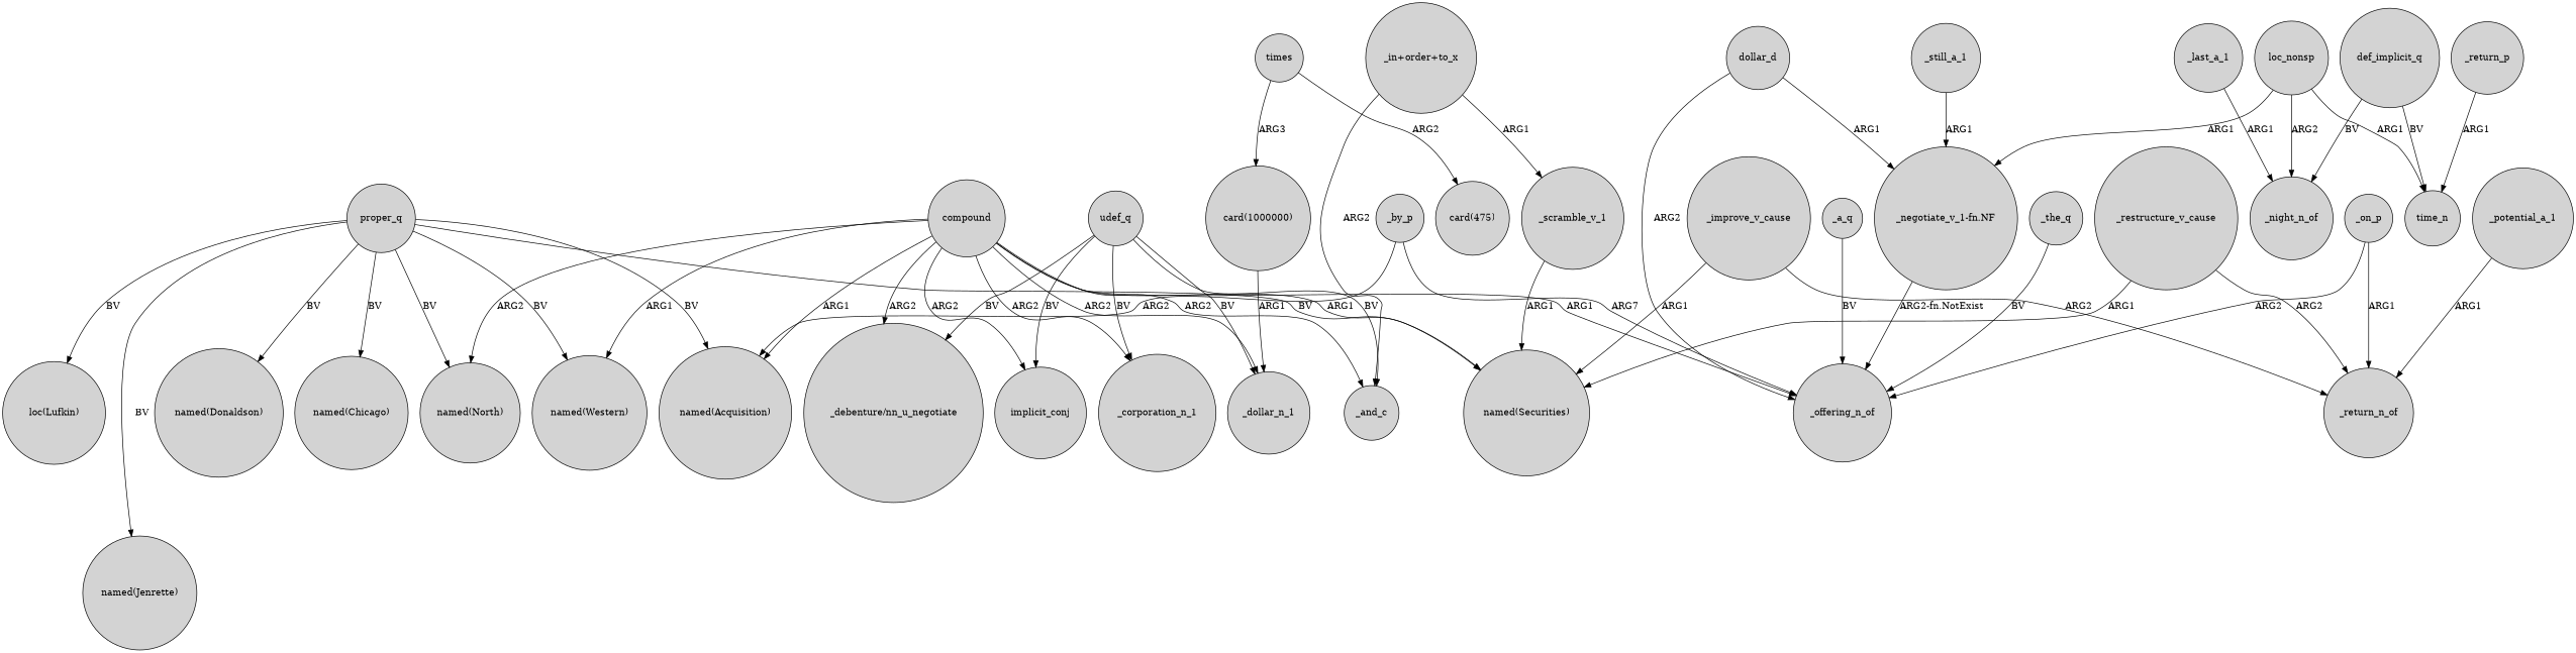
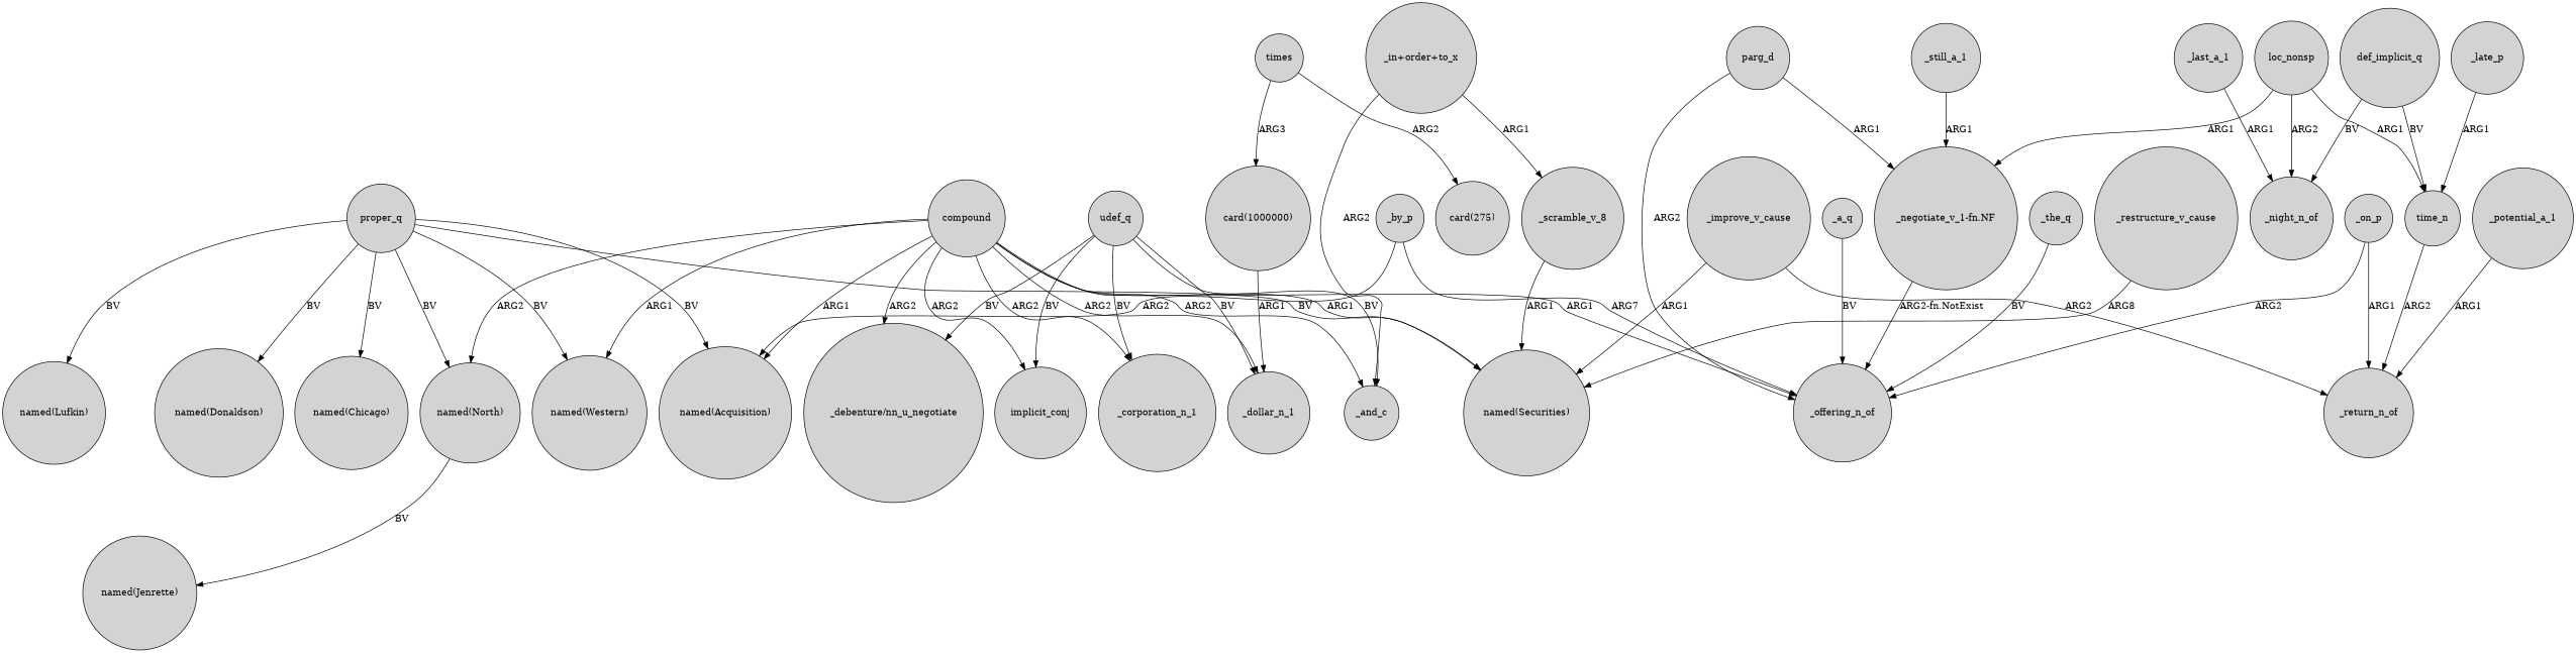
  digraph {
    node [shape=circle style=filled]
    proper_q
-   "named(Lufkin)" [label="loc(Lufkin)"]
+   "named(Lufkin)"
    "named(Acquisition)"
    "named(North)"
    "named(Western)"
    "named(Jenrette)"
    "named(Securities)"
    "named(Donaldson)"
    "named(Chicago)"
    n10 [label="_debenture/nn_u_negotiate"]
    udef_q
    _dollar_n_1
    implicit_conj
    _corporation_n_1
    _and_c
    times
-   "card(475)"
+   "card(475)" [label="card(275)"]
    "card(1000000)"
    _by_p
    _offering_n_of
    compound
-   _late_p [label=_return_p]
+   _late_p
    time_n
    _the_q
    def_implicit_q
    _night_n_of
    loc_nonsp
    "_negotiate_v_1-fn.NF"
    "_in+order+to_x"
-   _scramble_v_1
+   _scramble_v_1 [label=_scramble_v_8]
    _restructure_v_cause
    _return_n_of
    _improve_v_cause
    _still_a_1
-   parg_d [label=dollar_d]
+   parg_d
    _on_p
    _potential_a_1
    _a_q
    _last_a_1
    proper_q -> "named(Lufkin)" [label=BV]
    proper_q -> "named(Acquisition)" [label=BV]
    proper_q -> "named(North)" [label=BV]
    proper_q -> "named(Western)" [label=BV]
-   proper_q -> "named(Jenrette)" [label=BV]
+   "named(North)" -> "named(Jenrette)" [label=BV]
    proper_q -> "named(Securities)" [label=BV]
    proper_q -> "named(Donaldson)" [label=BV]
    proper_q -> "named(Chicago)" [label=BV]
    udef_q -> n10 [label=BV]
    udef_q -> _dollar_n_1 [label=BV]
    udef_q -> implicit_conj [label=BV]
    udef_q -> _corporation_n_1 [label=BV]
    udef_q -> _and_c [label=BV]
    times -> "card(475)" [label=ARG2]
    times -> "card(1000000)" [label=ARG3]
    "card(1000000)" -> _dollar_n_1 [label=ARG1]
    _by_p -> "named(Acquisition)" [label=ARG2]
    _by_p -> _offering_n_of [label=ARG7]
    compound -> "named(Acquisition)" [label=ARG1]
    compound -> "named(North)" [label=ARG2]
    compound -> "named(Western)" [label=ARG1]
    compound -> "named(Securities)" [label=ARG1]
    compound -> n10 [label=ARG2]
    compound -> _dollar_n_1 [label=ARG2]
    compound -> implicit_conj [label=ARG2]
    compound -> _corporation_n_1 [label=ARG2]
    compound -> _and_c [label=ARG2]
    compound -> _offering_n_of [label=ARG1]
    _late_p -> time_n [label=ARG1]
    _the_q -> _offering_n_of [label=BV]
    def_implicit_q -> time_n [label=BV]
    def_implicit_q -> _night_n_of [label=BV]
    loc_nonsp -> time_n [label=ARG1]
    loc_nonsp -> _night_n_of [label=ARG2]
    loc_nonsp -> "_negotiate_v_1-fn.NF" [label=ARG1]
    "_negotiate_v_1-fn.NF" -> _offering_n_of [label="ARG2-fn.NotExist"]
    "_in+order+to_x" -> _and_c [label=ARG2]
    "_in+order+to_x" -> _scramble_v_1 [label=ARG1]
    _scramble_v_1 -> "named(Securities)" [label=ARG1]
-   _restructure_v_cause -> "named(Securities)" [label=ARG1]
-   _restructure_v_cause -> _return_n_of [label=ARG2]
+   _restructure_v_cause -> "named(Securities)" [label=ARG8]
+   time_n -> _return_n_of [label=ARG2]
    _improve_v_cause -> "named(Securities)" [label=ARG1]
    _improve_v_cause -> _return_n_of [label=ARG2]
    _still_a_1 -> "_negotiate_v_1-fn.NF" [label=ARG1]
    parg_d -> _offering_n_of [label=ARG2]
    parg_d -> "_negotiate_v_1-fn.NF" [label=ARG1]
    _on_p -> _offering_n_of [label=ARG2]
    _on_p -> _return_n_of [label=ARG1]
    _potential_a_1 -> _return_n_of [label=ARG1]
    _a_q -> _offering_n_of [label=BV]
    _last_a_1 -> _night_n_of [label=ARG1]
  }
